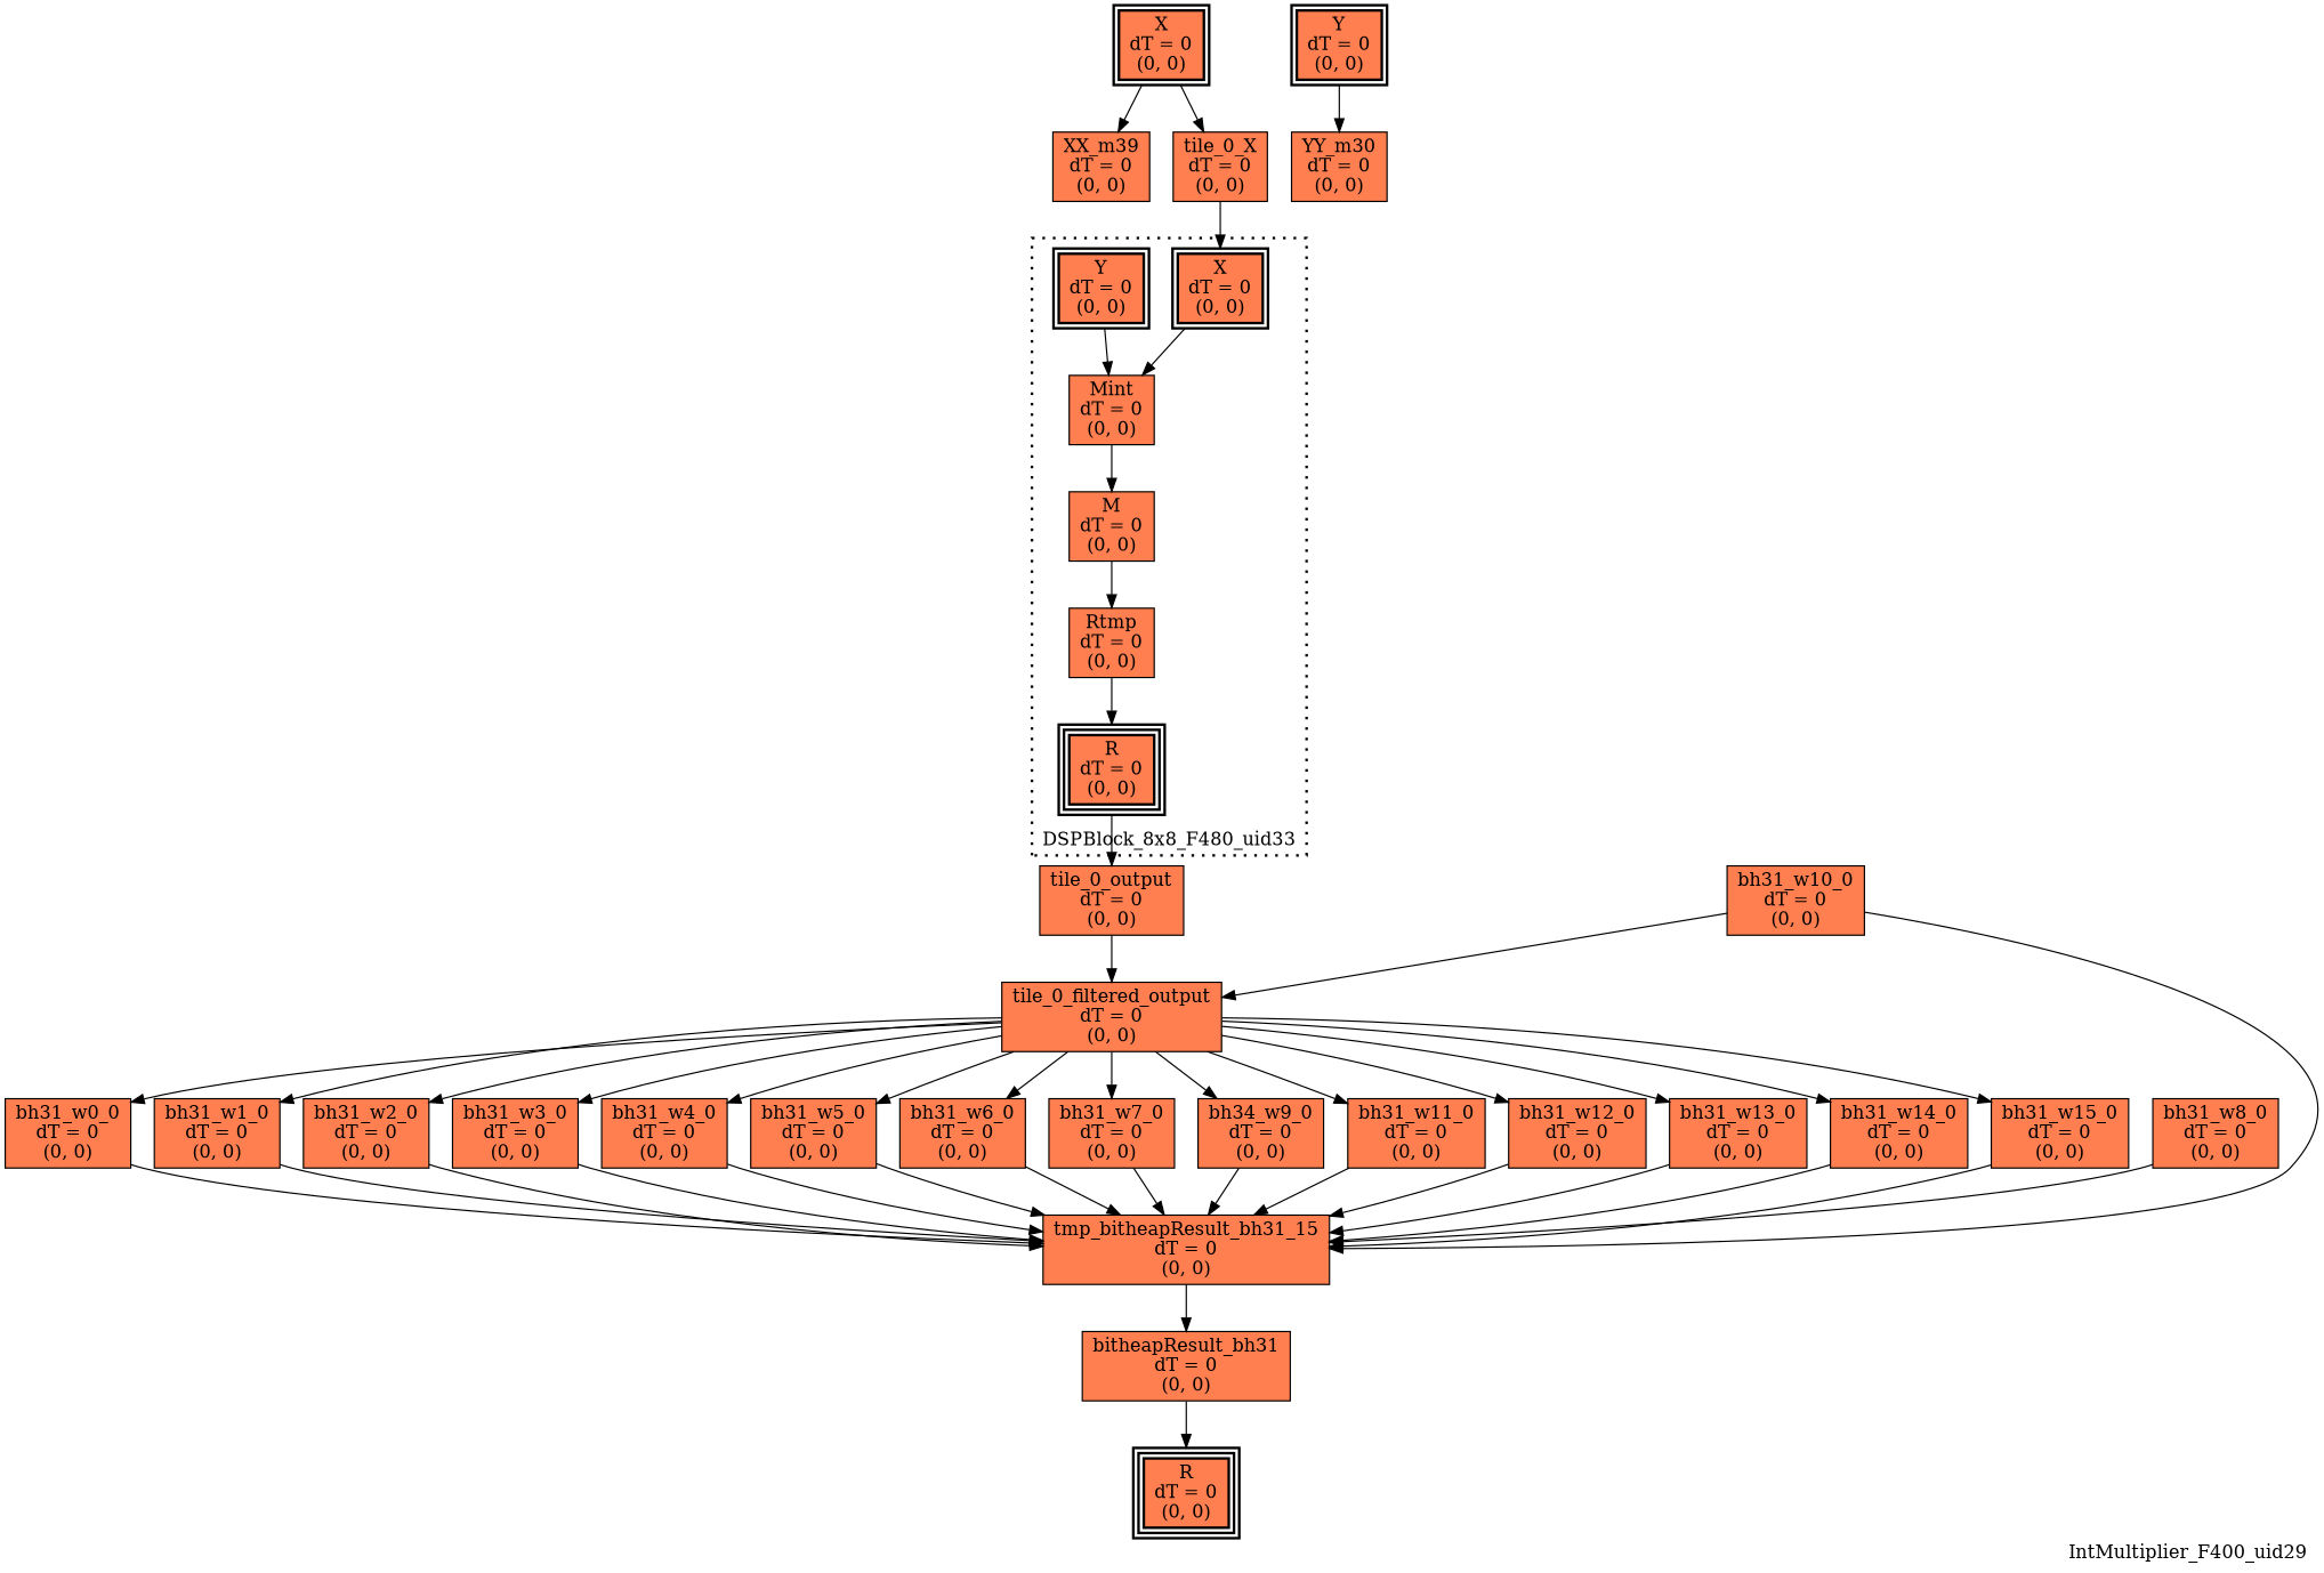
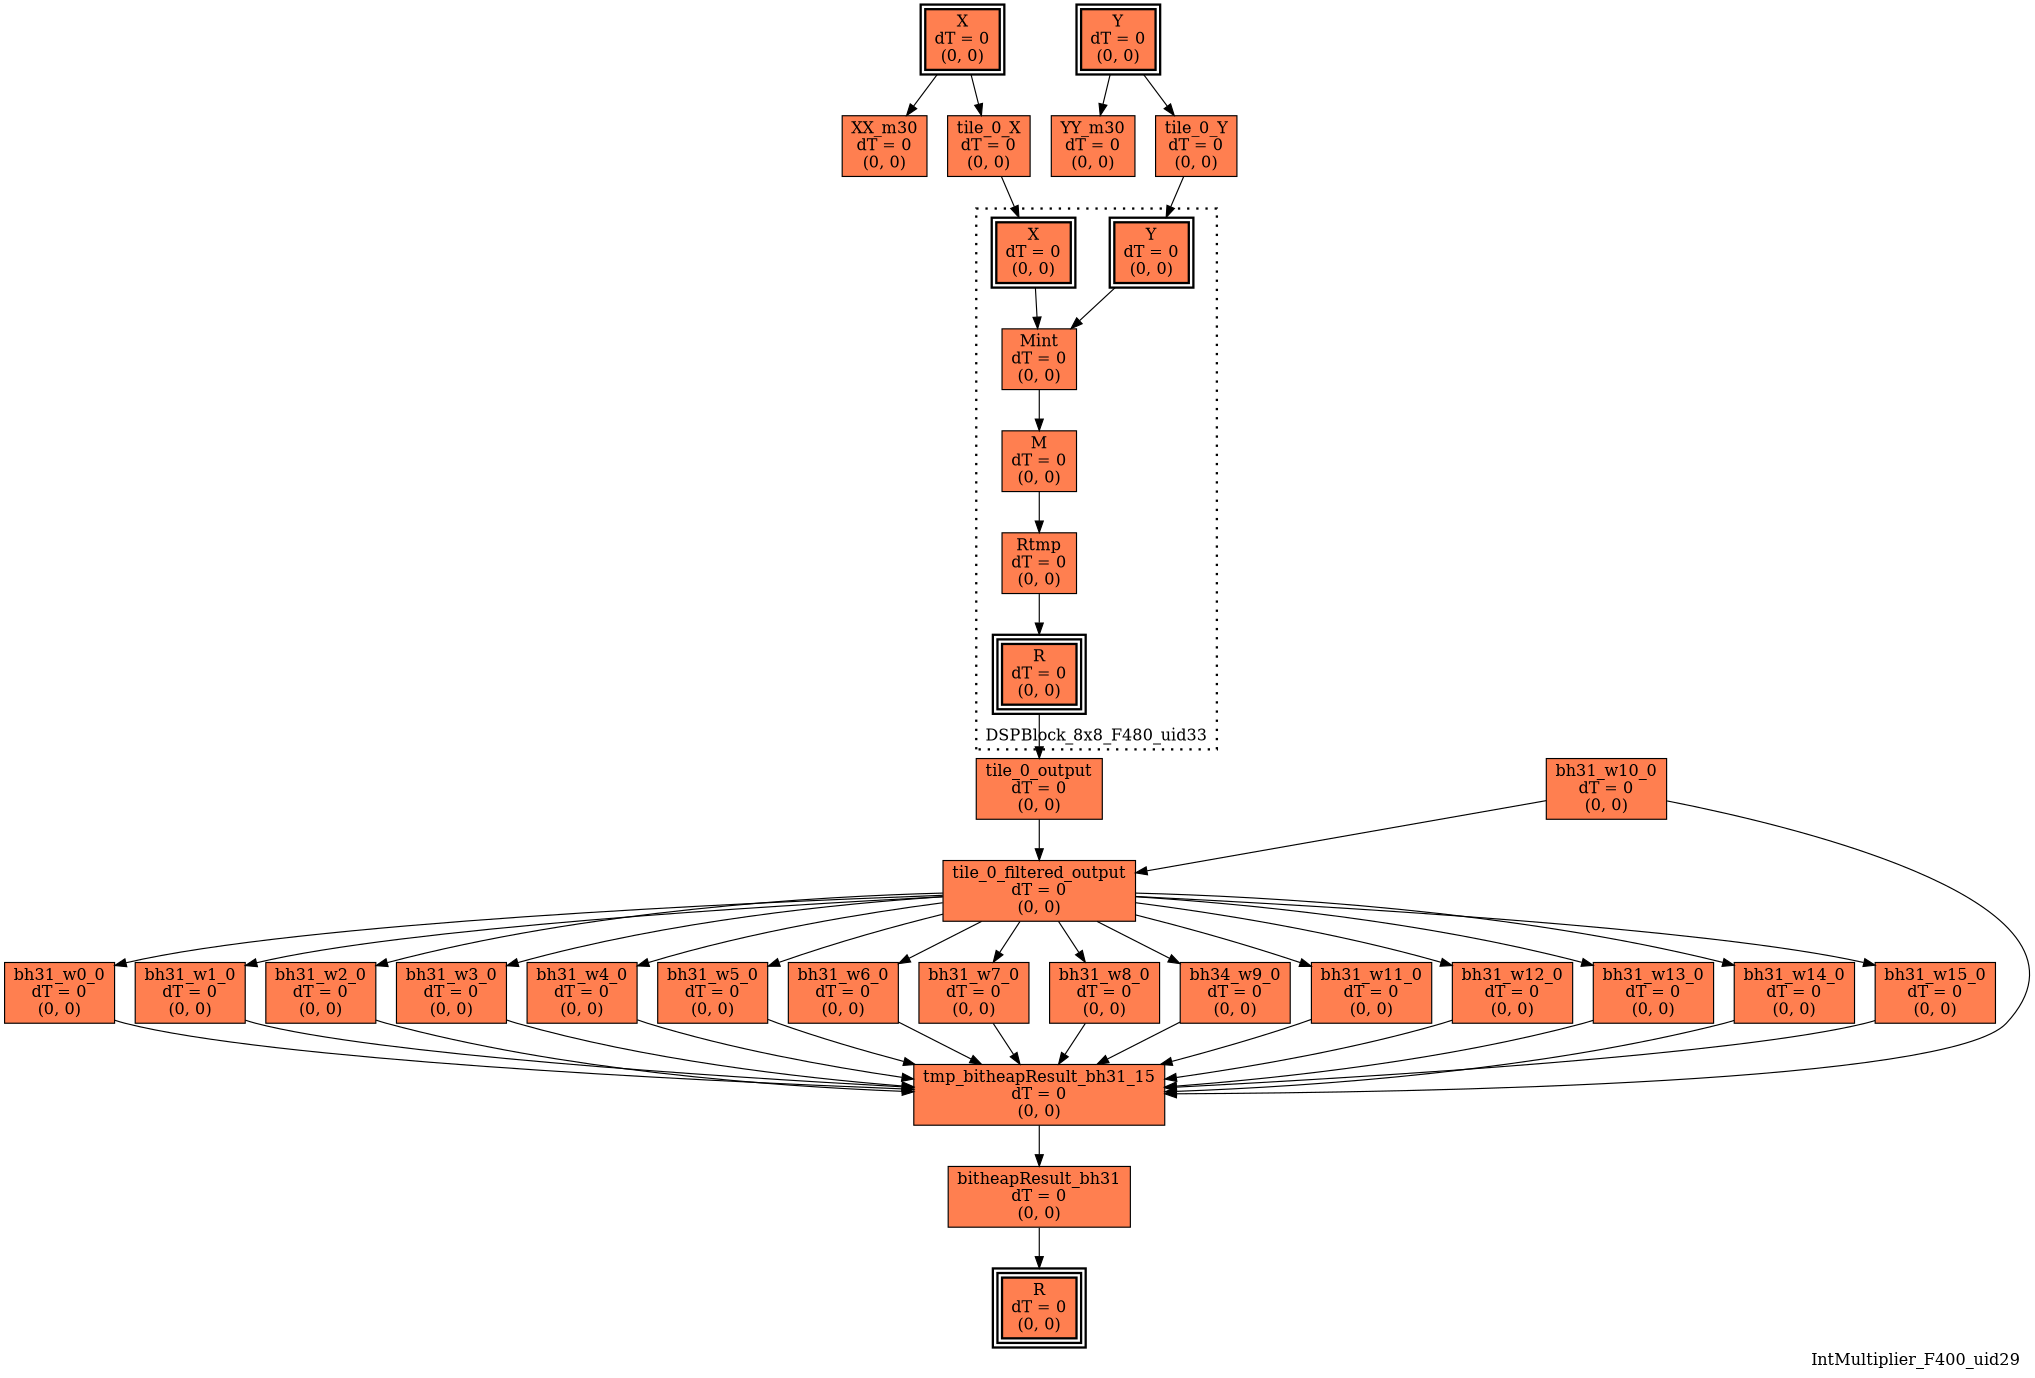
  digraph {
    label=IntMultiplier_F400_uid29
    labeljust=right
    labelloc=bottom
    nodesep=0.25
    ranksep=0.5
    node [color=black fillcolor=coral peripheries=1 shape=box style=filled]
    edge [arrowhead=normal arrowsize=1.0 arrowtail=normal color=black dir=forward]
    n1 [label="X\ndT = 0\n(0, 0)" peripheries=2 style="bold, filled"]
    n2 [label="Y\ndT = 0\n(0, 0)" peripheries=2 style="bold, filled"]
    n3 [label="R\ndT = 0\n(0, 0)" peripheries=3 style="bold, filled"]
    n4 [label="X\ndT = 0\n(0, 0)" peripheries=2 style="bold, filled"]
    n5 [label="Y\ndT = 0\n(0, 0)" peripheries=2 style="bold, filled"]
    n6 [label="R\ndT = 0\n(0, 0)" peripheries=3 style="bold, filled"]
    n7 [label="Mint\ndT = 0\n(0, 0)"]
    n8 [label="M\ndT = 0\n(0, 0)"]
    n9 [label="Rtmp\ndT = 0\n(0, 0)"]
-   n10 [label="XX_m39\ndT = 0\n(0, 0)"]
+   n10 [label="XX_m30\ndT = 0\n(0, 0)"]
    n11 [label="tile_0_X\ndT = 0\n(0, 0)"]
    n12 [label="YY_m30\ndT = 0\n(0, 0)"]
+   n13 [label="tile_0_Y\ndT = 0\n(0, 0)"]
    n14 [label="tile_0_output\ndT = 0\n(0, 0)"]
    n15 [label="tile_0_filtered_output\ndT = 0\n(0, 0)"]
    n16 [label="bh31_w0_0\ndT = 0\n(0, 0)"]
    n17 [label="bh31_w1_0\ndT = 0\n(0, 0)"]
    n18 [label="bh31_w2_0\ndT = 0\n(0, 0)"]
    n19 [label="bh31_w3_0\ndT = 0\n(0, 0)"]
    n20 [label="bh31_w4_0\ndT = 0\n(0, 0)"]
    n21 [label="bh31_w5_0\ndT = 0\n(0, 0)"]
    n22 [label="bh31_w6_0\ndT = 0\n(0, 0)"]
    n23 [label="bh31_w7_0\ndT = 0\n(0, 0)"]
    n24 [label="bh31_w8_0\ndT = 0\n(0, 0)"]
    n25 [label="bh34_w9_0\ndT = 0\n(0, 0)"]
    n26 [label="bh31_w11_0\ndT = 0\n(0, 0)"]
    n27 [label="bh31_w12_0\ndT = 0\n(0, 0)"]
    n28 [label="bh31_w13_0\ndT = 0\n(0, 0)"]
    n29 [label="bh31_w14_0\ndT = 0\n(0, 0)"]
    n30 [label="bh31_w15_0\ndT = 0\n(0, 0)"]
    n31 [label="tmp_bitheapResult_bh31_15\ndT = 0\n(0, 0)"]
    n32 [label="bh31_w10_0\ndT = 0\n(0, 0)"]
    n33 [label="bitheapResult_bh31\ndT = 0\n(0, 0)"]
    subgraph sub_1 {
      rank=same
      n1
      n2
    }
    subgraph sub_2 {
      rank=same
      n3
    }
    subgraph cluster_3 {
      label=DSPBlock_8x8_F480_uid33
      style="bold, dotted"
      n7
      n8
      n9
      subgraph sub_4 {
        label=DSPBlock_8x8_F400_uid33
        rank=same
        style="bold, dotted"
        n4
        n5
      }
      subgraph sub_5 {
        label=DSPBlock_8x8_F400_uid33
        rank=same
        style="bold, dotted"
        n6
      }
    }
    n1 -> n10
    n1 -> n11
    n2 -> n12
+   n2 -> n13
    n4 -> n7
    n5 -> n7
    n6 -> n14
    n7 -> n8
    n8 -> n9
    n9 -> n6
    n11 -> n4
+   n13 -> n5
    n14 -> n15
    n15 -> n16
    n15 -> n17
    n15 -> n18
    n15 -> n19
    n15 -> n20
    n15 -> n21
    n15 -> n22
    n15 -> n23
+   n15 -> n24
    n15 -> n25
    n15 -> n26
    n15 -> n27
    n15 -> n28
    n15 -> n29
    n15 -> n30
    n16 -> n31
    n17 -> n31
    n18 -> n31
    n19 -> n31
    n20 -> n31
    n21 -> n31
    n22 -> n31
    n23 -> n31
    n24 -> n31
    n25 -> n31
    n26 -> n31
    n27 -> n31
    n28 -> n31
    n29 -> n31
    n30 -> n31
    n31 -> n33
    n32 -> n15
    n32 -> n31
    n33 -> n3
  }
